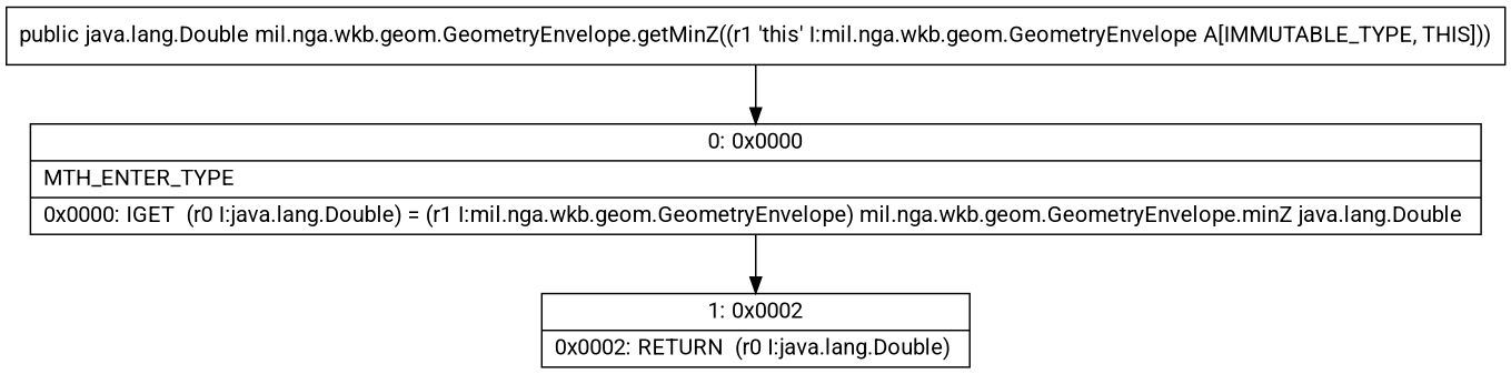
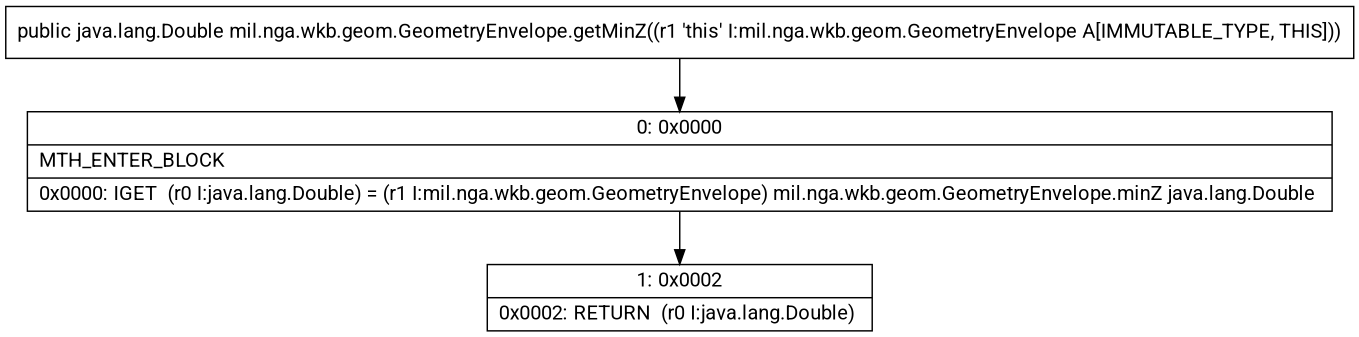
  digraph {
    fontname=Roboto
    node [shape=record fontname=Roboto]
    edge [fontname=Roboto]
-   n1 [label="{0\:\ 0x0000|MTH_ENTER_TYPE\l|0x0000: IGET  (r0 I:java.lang.Double) = (r1 I:mil.nga.wkb.geom.GeometryEnvelope) mil.nga.wkb.geom.GeometryEnvelope.minZ java.lang.Double \l}"]
+   n1 [label="{0\:\ 0x0000|MTH_ENTER_BLOCK\l|0x0000: IGET  (r0 I:java.lang.Double) = (r1 I:mil.nga.wkb.geom.GeometryEnvelope) mil.nga.wkb.geom.GeometryEnvelope.minZ java.lang.Double \l}"]
    n2 [label="{1\:\ 0x0002|0x0002: RETURN  (r0 I:java.lang.Double) \l}"]
    n3 [label="{public java.lang.Double mil.nga.wkb.geom.GeometryEnvelope.getMinZ((r1 'this' I:mil.nga.wkb.geom.GeometryEnvelope A[IMMUTABLE_TYPE, THIS])) }"]
    n1 -> n2
    n3 -> n1
  }
